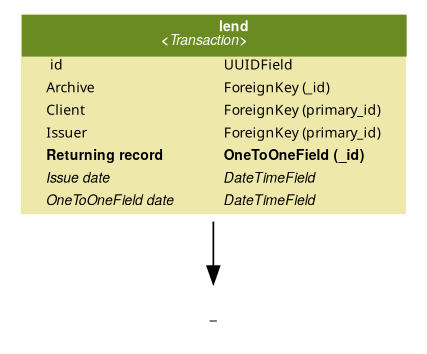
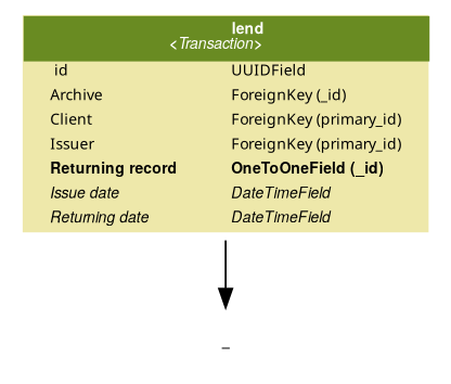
  digraph {
    fontname=Helvetica
    fontsize=8
    splines=true
    node [fontname=Helvetica fontsize=8 shape=plaintext]
-   n1 [label=<     <TABLE BGCOLOR="palegoldenrod" BORDER="0" CELLBORDER="0" CELLSPACING="0">     <TR><TD COLSPAN="2" CELLPADDING="4" ALIGN="CENTER" BGCOLOR="olivedrab4">     <FONT FACE="Helvetica Bold" COLOR="white">     lend<BR/>&lt;<FONT FACE="Helvetica Italic">Transaction</FONT>&gt;     </FONT></TD></TR>        <TR><TD ALIGN="LEFT" BORDER="0">     <FONT FACE="Helvetica ItalicBold"> id</FONT>     </TD><TD ALIGN="LEFT">     <FONT FACE="Helvetica ItalicBold">UUIDField</FONT>     </TD></TR>        <TR><TD ALIGN="LEFT" BORDER="0">     <FONT FACE="Helvetica ItalicBold">Archive</FONT>     </TD><TD ALIGN="LEFT">     <FONT FACE="Helvetica ItalicBold">ForeignKey (_id)</FONT>     </TD></TR>        <TR><TD ALIGN="LEFT" BORDER="0">     <FONT FACE="Helvetica ItalicBold">Client</FONT>     </TD><TD ALIGN="LEFT">     <FONT FACE="Helvetica ItalicBold">ForeignKey (primary_id)</FONT>     </TD></TR>        <TR><TD ALIGN="LEFT" BORDER="0">     <FONT FACE="Helvetica ItalicBold">Issuer</FONT>     </TD><TD ALIGN="LEFT">     <FONT FACE="Helvetica ItalicBold">ForeignKey (primary_id)</FONT>     </TD></TR>        <TR><TD ALIGN="LEFT" BORDER="0">     <FONT FACE="Helvetica Bold">Returning record</FONT>     </TD><TD ALIGN="LEFT">     <FONT FACE="Helvetica Bold">OneToOneField (_id)</FONT>     </TD></TR>        <TR><TD ALIGN="LEFT" BORDER="0">     <FONT FACE="Helvetica Italic">Issue date</FONT>     </TD><TD ALIGN="LEFT">     <FONT FACE="Helvetica Italic">DateTimeField</FONT>     </TD></TR>        <TR><TD ALIGN="LEFT" BORDER="0">     <FONT FACE="Helvetica Italic">OneToOneField date</FONT>     </TD><TD ALIGN="LEFT">     <FONT FACE="Helvetica Italic">DateTimeField</FONT>     </TD></TR>        </TABLE>     >]
+   n1 [label=<     <TABLE BGCOLOR="palegoldenrod" BORDER="0" CELLBORDER="0" CELLSPACING="0">     <TR><TD COLSPAN="2" CELLPADDING="4" ALIGN="CENTER" BGCOLOR="olivedrab4">     <FONT FACE="Helvetica Bold" COLOR="white">     lend<BR/>&lt;<FONT FACE="Helvetica Italic">Transaction</FONT>&gt;     </FONT></TD></TR>        <TR><TD ALIGN="LEFT" BORDER="0">     <FONT FACE="Helvetica ItalicBold"> id</FONT>     </TD><TD ALIGN="LEFT">     <FONT FACE="Helvetica ItalicBold">UUIDField</FONT>     </TD></TR>        <TR><TD ALIGN="LEFT" BORDER="0">     <FONT FACE="Helvetica ItalicBold">Archive</FONT>     </TD><TD ALIGN="LEFT">     <FONT FACE="Helvetica ItalicBold">ForeignKey (_id)</FONT>     </TD></TR>        <TR><TD ALIGN="LEFT" BORDER="0">     <FONT FACE="Helvetica ItalicBold">Client</FONT>     </TD><TD ALIGN="LEFT">     <FONT FACE="Helvetica ItalicBold">ForeignKey (primary_id)</FONT>     </TD></TR>        <TR><TD ALIGN="LEFT" BORDER="0">     <FONT FACE="Helvetica ItalicBold">Issuer</FONT>     </TD><TD ALIGN="LEFT">     <FONT FACE="Helvetica ItalicBold">ForeignKey (primary_id)</FONT>     </TD></TR>        <TR><TD ALIGN="LEFT" BORDER="0">     <FONT FACE="Helvetica Bold">Returning record</FONT>     </TD><TD ALIGN="LEFT">     <FONT FACE="Helvetica Bold">OneToOneField (_id)</FONT>     </TD></TR>        <TR><TD ALIGN="LEFT" BORDER="0">     <FONT FACE="Helvetica Italic">Issue date</FONT>     </TD><TD ALIGN="LEFT">     <FONT FACE="Helvetica Italic">DateTimeField</FONT>     </TD></TR>        <TR><TD ALIGN="LEFT" BORDER="0">     <FONT FACE="Helvetica Italic">Returning date</FONT>     </TD><TD ALIGN="LEFT">     <FONT FACE="Helvetica Italic">DateTimeField</FONT>     </TD></TR>        </TABLE>     >]
    _
    n1 -> _ [fontname=Helvetica fontsize=8]
  }
